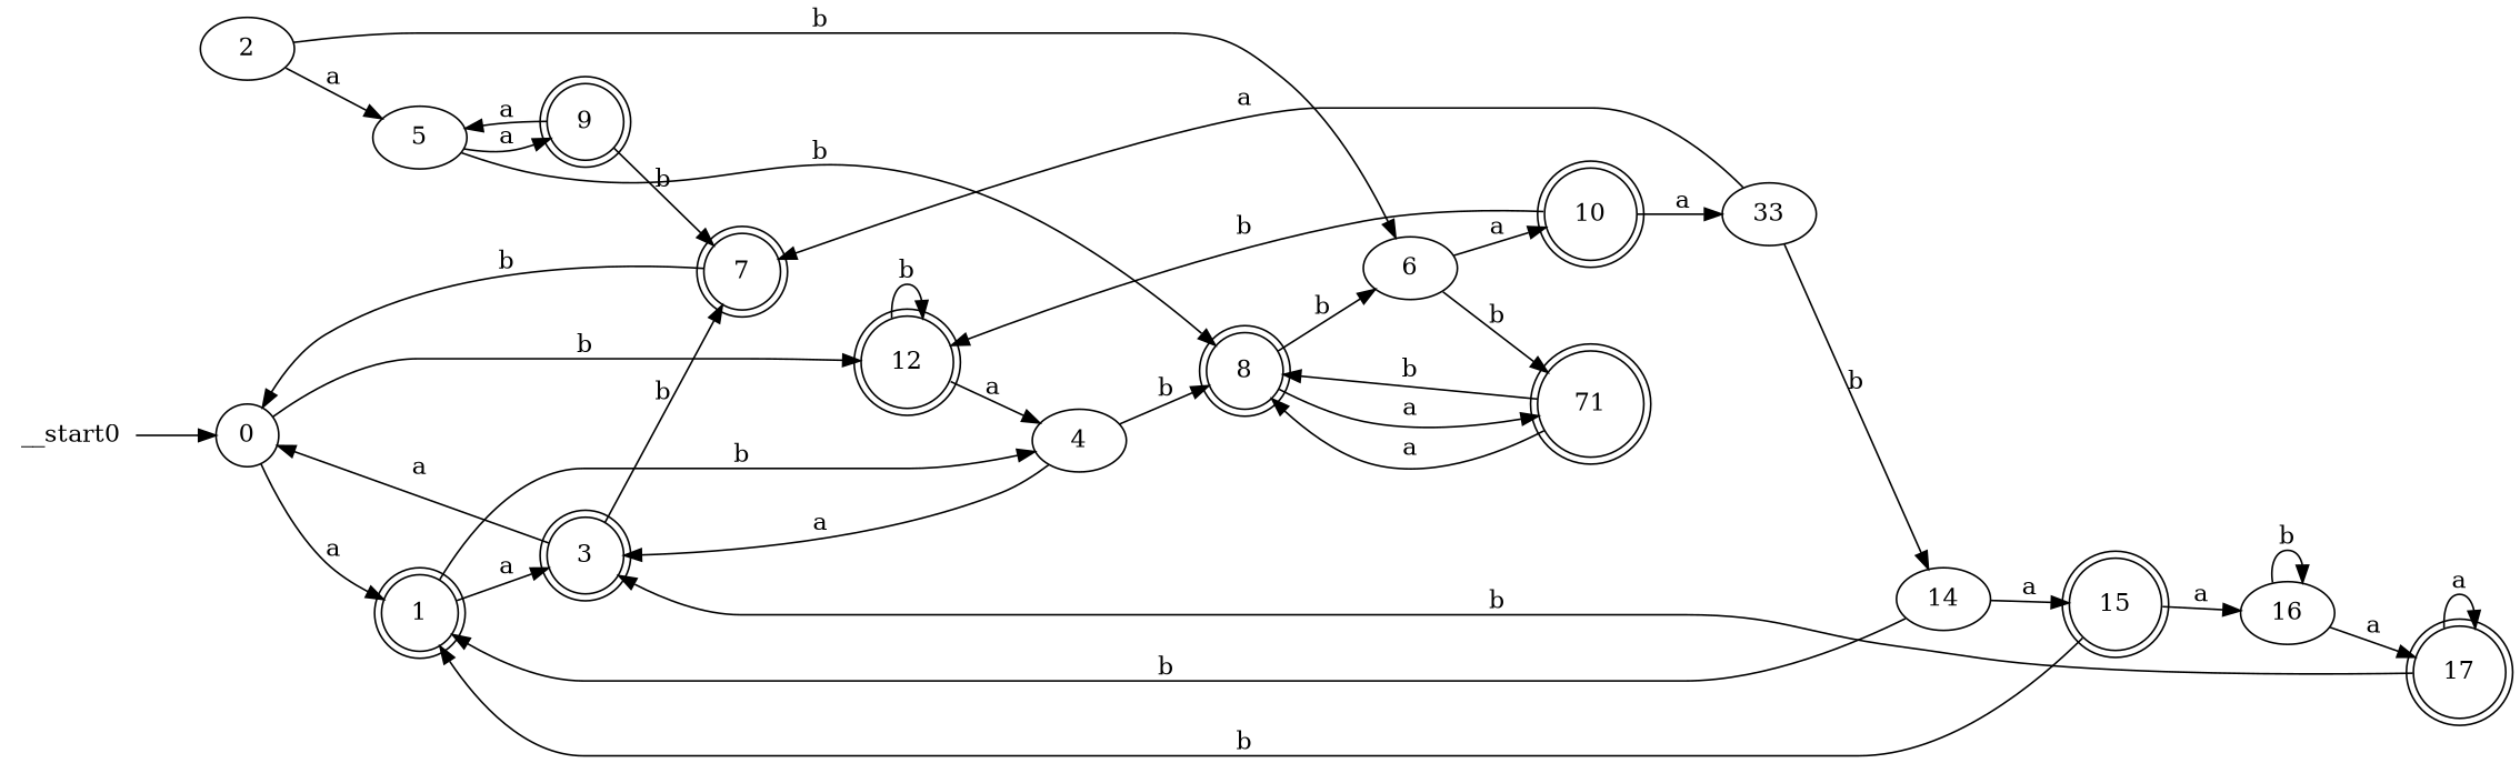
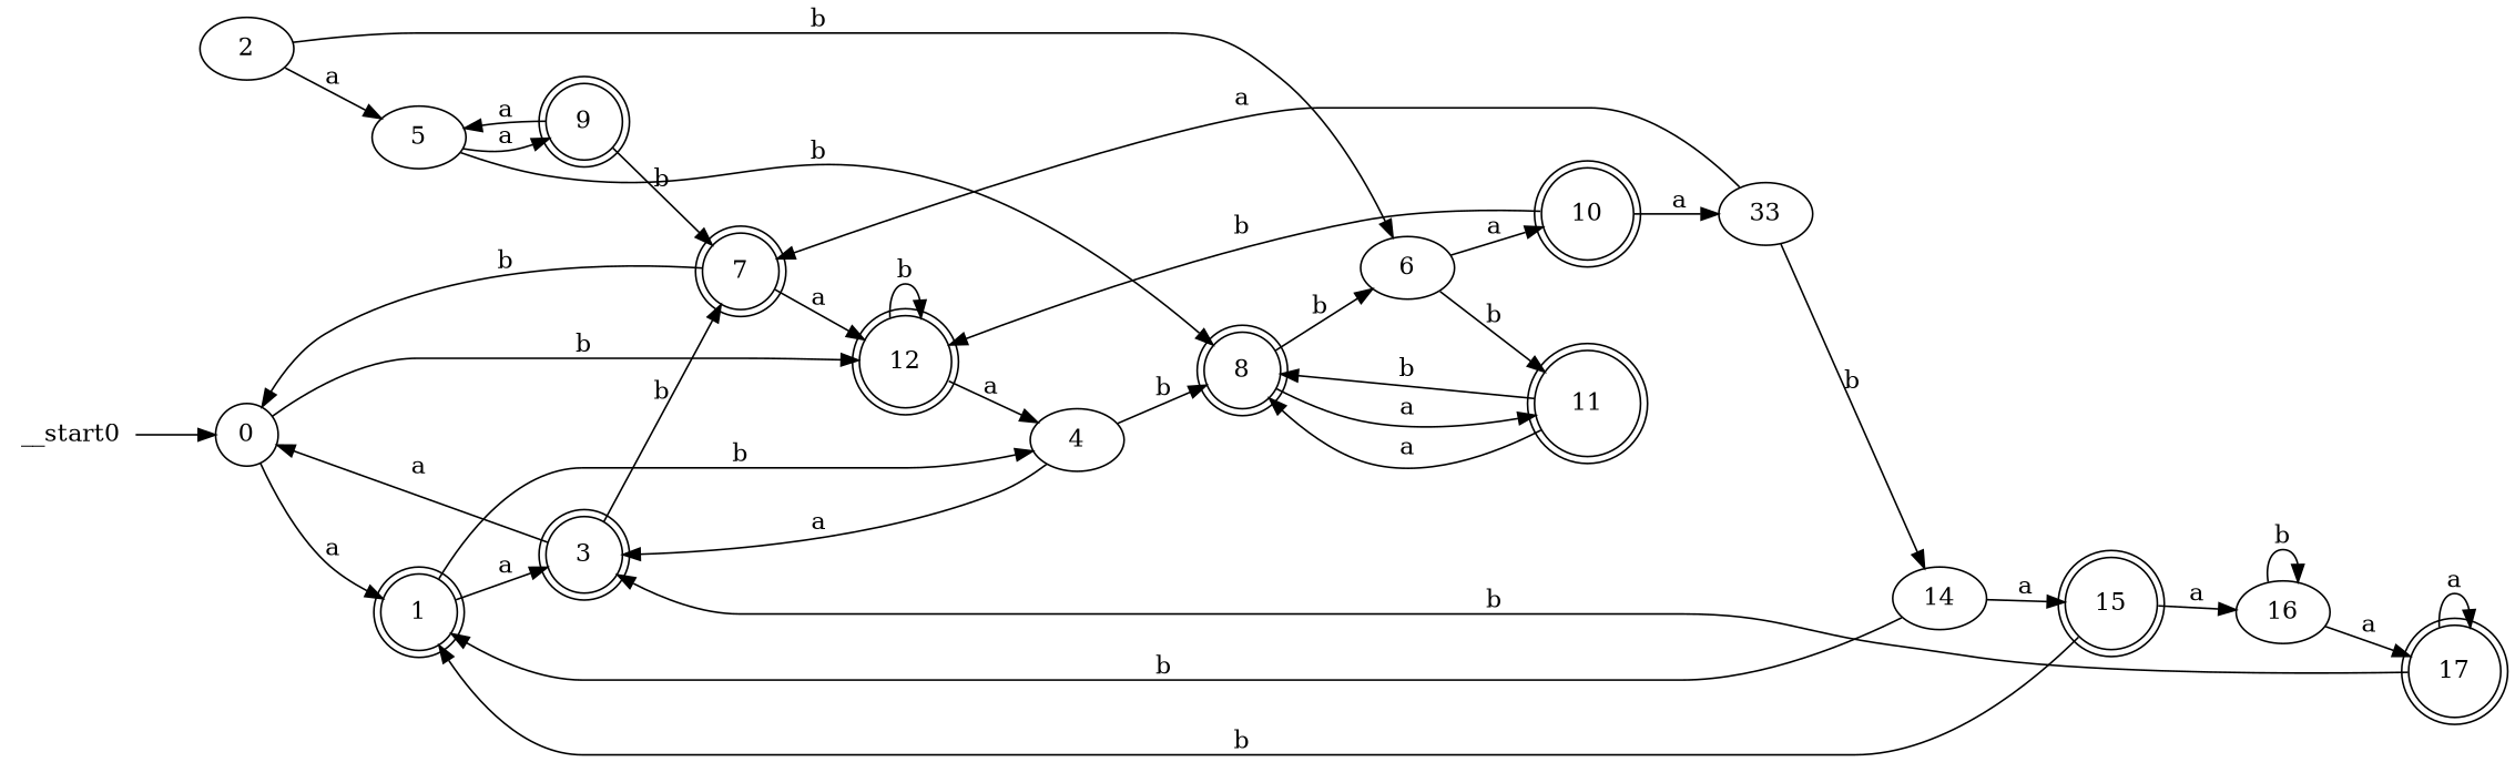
  digraph {
    rankdir=LR
    node [shape=doublecircle]
    __start0 [shape=none]
    0 [shape=circle]
    1
    12
    3
    4 [shape=""]
    2 [shape=""]
    5 [shape=""]
    6 [shape=""]
    7
    8
    9
    10
-   11 [label=71]
+   11
    n15 [label=33 shape=""]
    14 [shape=""]
    15
    16 [shape=""]
    17
    __start0 -> 0
    0 -> 1 [label=a]
    0 -> 12 [label=b]
    1 -> 3 [label=a]
    1 -> 4 [label=b]
    12 -> 12 [label=b]
    12 -> 4 [label=a]
    3 -> 0 [label=a]
    3 -> 7 [label=b]
    4 -> 3 [label=a]
    4 -> 8 [label=b]
    2 -> 5 [label=a]
    2 -> 6 [label=b]
    5 -> 8 [label=b]
    5 -> 9 [label=a]
    6 -> 10 [label=a]
    6 -> 11 [label=b]
    7 -> 0 [label=b]
+   7 -> 12 [label=a]
    8 -> 6 [label=b]
    8 -> 11 [label=a]
    9 -> 5 [label=a]
    9 -> 7 [label=b]
    10 -> 12 [label=b]
    10 -> n15 [label=a]
    11 -> 8 [label=a]
    11 -> 8 [label=b]
    n15 -> 7 [label=a]
    n15 -> 14 [label=b]
    14 -> 1 [label=b]
    14 -> 15 [label=a]
    15 -> 1 [label=b]
    15 -> 16 [label=a]
    16 -> 16 [label=b]
    16 -> 17 [label=a]
    17 -> 3 [label=b]
    17 -> 17 [label=a]
  }
